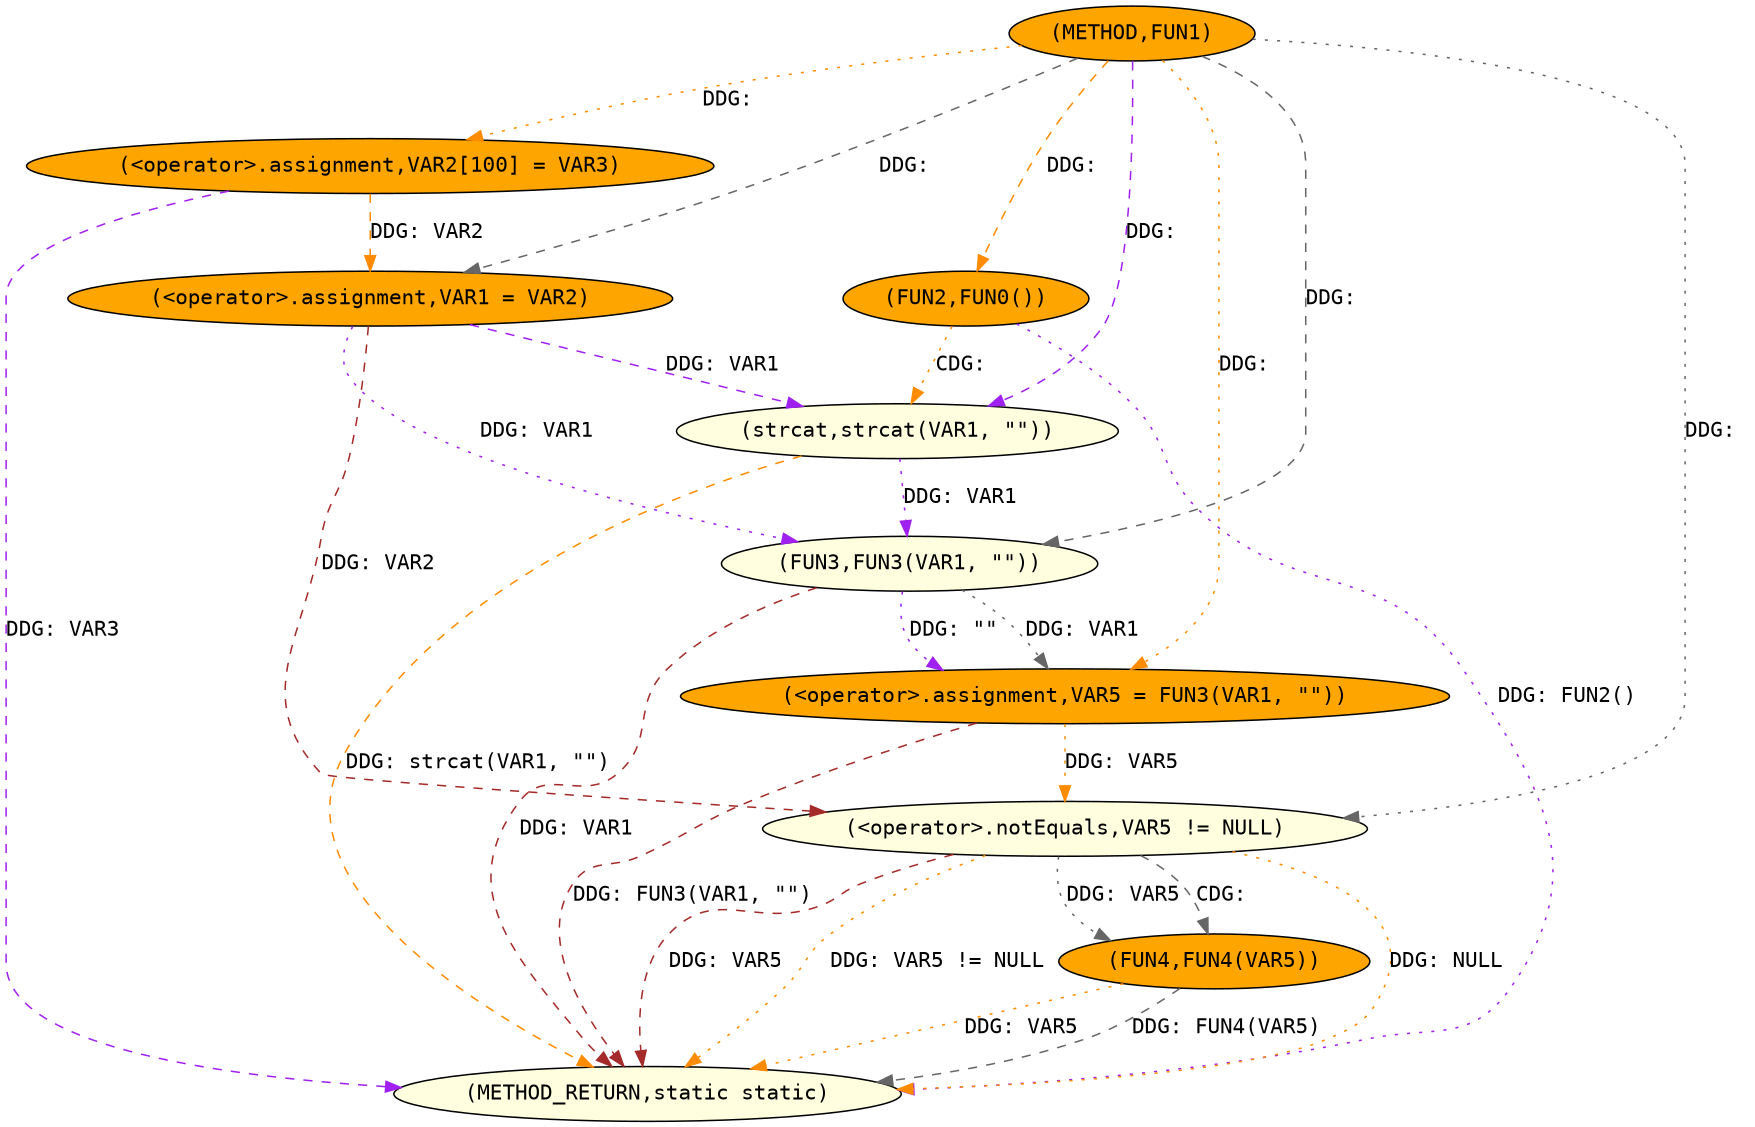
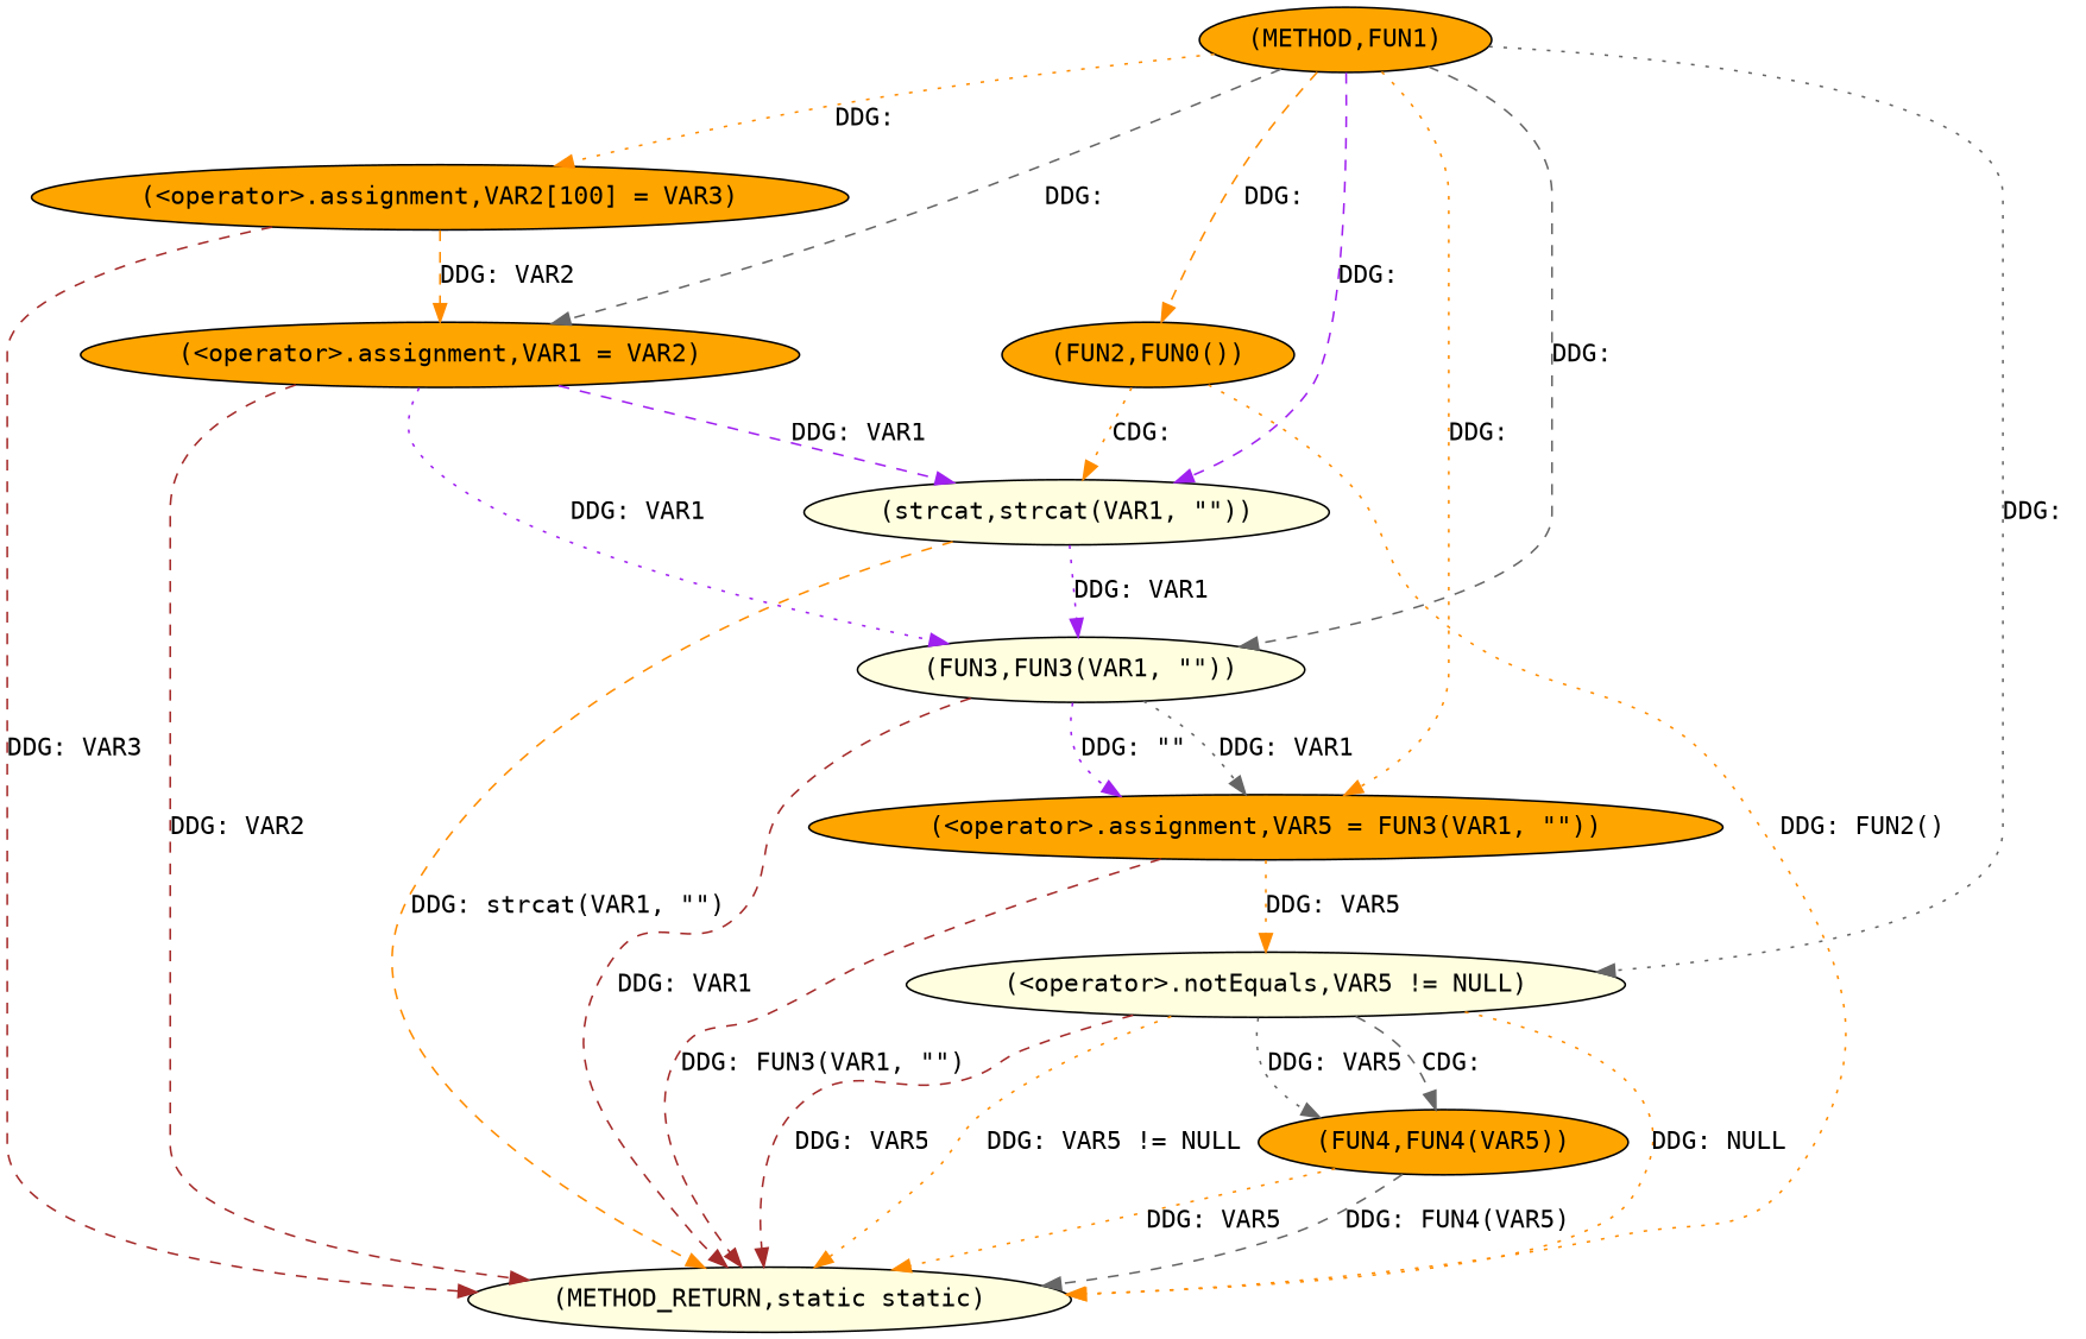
  digraph {
    fontname="DejaVu Sans Mono"
    node [fillcolor=orange fontname="DejaVu Sans Mono" style=filled]
    edge [color=darkorange fontname="DejaVu Sans Mono" style=dotted]
    n1 [label="(METHOD,FUN1)"]
    n2 [label="(<operator>.assignment,VAR2[100] = VAR3)"]
    n3 [label="(<operator>.assignment,VAR1 = VAR2)"]
    n4 [label="(FUN2,FUN0())"]
    n5 [fillcolor=lightyellow label="(strcat,strcat(VAR1, \"\"))"]
    n6 [label="(<operator>.assignment,VAR5 = FUN3(VAR1, \"\"))"]
    n7 [fillcolor=lightyellow label="(FUN3,FUN3(VAR1, \"\"))"]
    n8 [fillcolor=lightyellow label="(<operator>.notEquals,VAR5 != NULL)"]
    n9 [fillcolor=lightyellow label="(METHOD_RETURN,static static)"]
    n10 [label="(FUN4,FUN4(VAR5))"]
    n1 -> n2 [label="DDG: "]
    n1 -> n3 [color=gray40 label="DDG: " style=dashed]
    n1 -> n4 [label="DDG: " style=dashed]
    n1 -> n5 [color=purple label="DDG: " style=dashed]
    n1 -> n6 [label="DDG: "]
    n1 -> n7 [color=gray40 label="DDG: " style=dashed]
    n1 -> n8 [color=gray40 label="DDG: "]
    n2 -> n3 [label="DDG: VAR2" style=dashed]
-   n2 -> n9 [color=purple label="DDG: VAR3" style=dashed]
+   n2 -> n9 [color=brown label="DDG: VAR3" style=dashed]
    n3 -> n5 [color=purple label="DDG: VAR1" style=dashed]
    n3 -> n7 [color=purple label="DDG: VAR1"]
-   n3 -> n8 [color=brown label="DDG: VAR2" style=dashed]
+   n3 -> n9 [color=brown label="DDG: VAR2" style=dashed]
    n4 -> n5 [label="CDG: "]
-   n4 -> n9 [color=purple label="DDG: FUN2()"]
+   n4 -> n9 [label="DDG: FUN2()"]
    n5 -> n7 [color=purple label="DDG: VAR1"]
    n5 -> n9 [label="DDG: strcat(VAR1, \"\")" style=dashed]
    n6 -> n8 [label="DDG: VAR5"]
    n6 -> n9 [color=brown label="DDG: FUN3(VAR1, \"\")" style=dashed]
    n7 -> n6 [color=gray40 label="DDG: VAR1"]
    n7 -> n6 [color=purple label="DDG: \"\""]
    n7 -> n9 [color=brown label="DDG: VAR1" style=dashed]
    n8 -> n9 [label="DDG: NULL"]
    n8 -> n9 [color=brown label="DDG: VAR5" style=dashed]
    n8 -> n9 [label="DDG: VAR5 != NULL"]
    n8 -> n10 [color=gray40 label="DDG: VAR5"]
    n8 -> n10 [color=gray40 label="CDG: " style=dashed]
    n10 -> n9 [label="DDG: VAR5"]
    n10 -> n9 [color=gray40 label="DDG: FUN4(VAR5)" style=dashed]
  }
